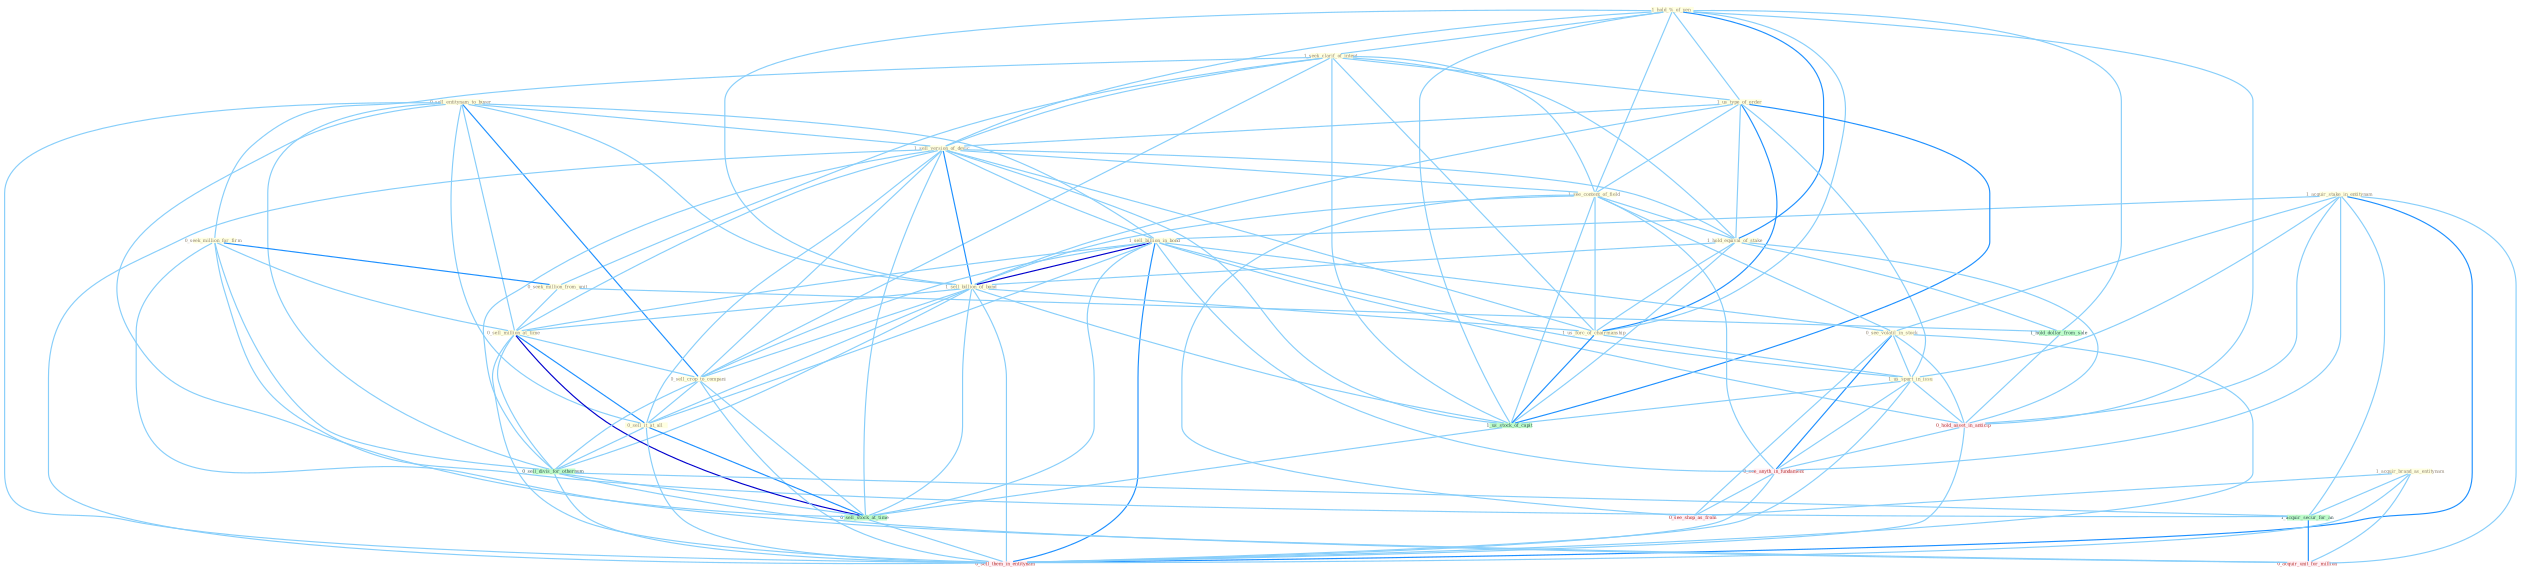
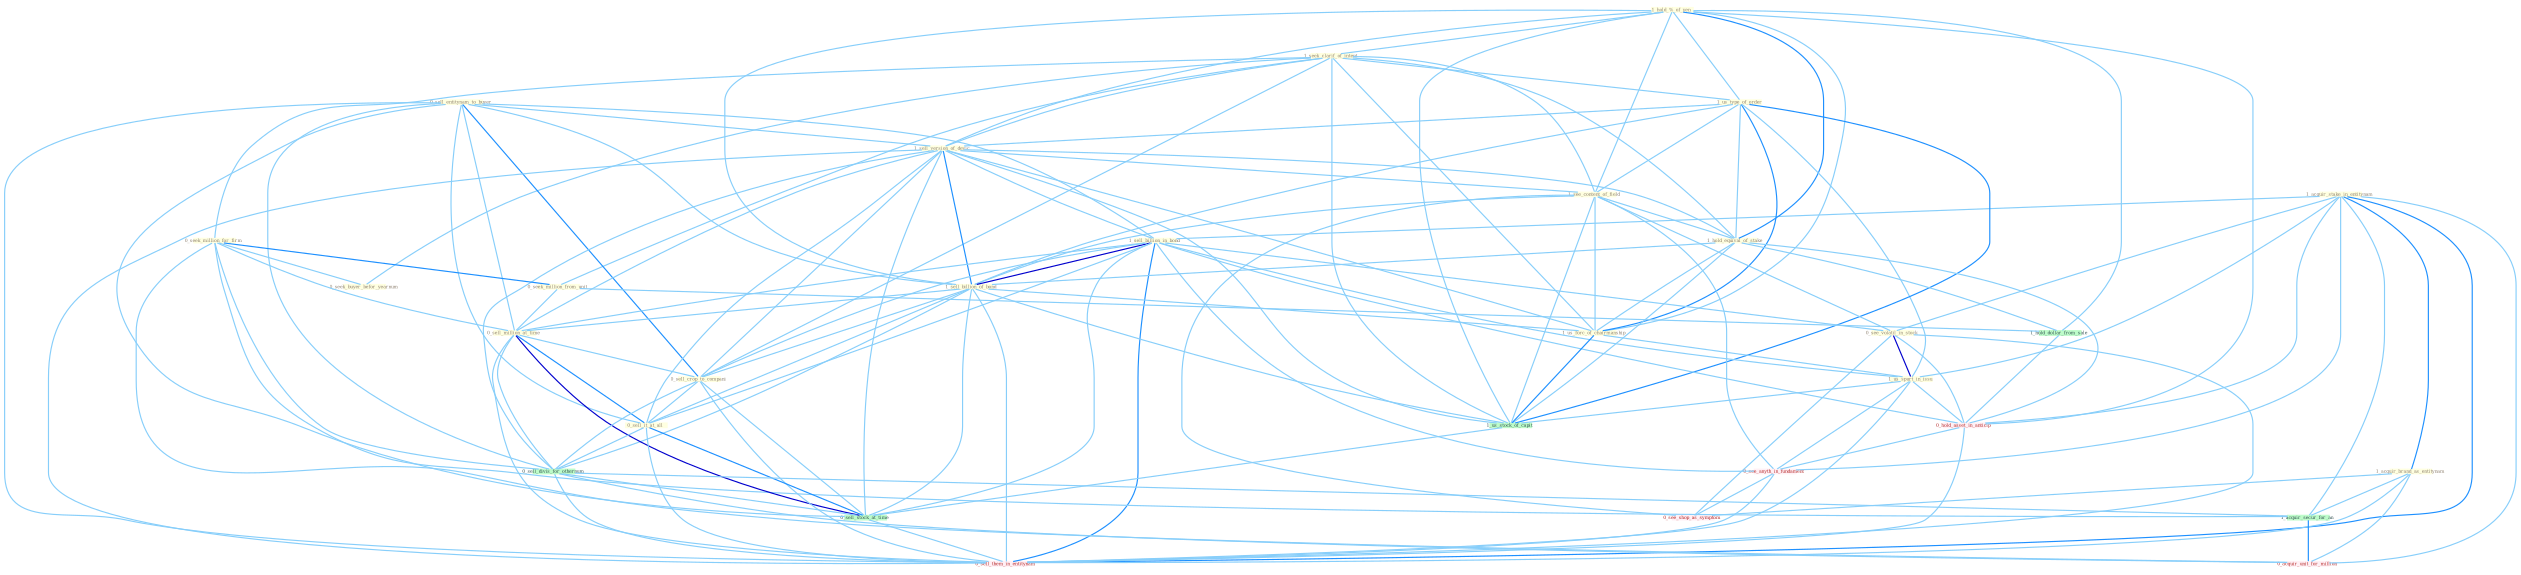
  graph {
    fontname="DejaVu Serif"
    node [color="#ffffe0" fixedsize=true fontcolor="#8b7d6b" fontname="DejaVu Serif" fontsize=4 shape=polygon style=filled]
    edge [color="#87cefa" fontname="DejaVu Serif" w=1]
    "1_acquir_stake_in_entitynam " [height=.06 width=.5]
    "1_hold_%_of_yen " [height=.06 width=.5]
    "1_seek_clarif_of_intent " [height=.06 width=.5]
    "1_us_type_of_order " [height=.06 width=.5]
    "0_sell_entitynam_to_buyer " [height=.06 width=.5]
    "1_sell_version_of_devic " [height=.06 width=.5]
    "1_see_content_of_field " [height=.06 width=.5]
    "1_sell_billion_in_bond " [height=.06 width=.5]
    "1_hold_equival_of_stake " [height=.06 width=.5]
    "0_see_volatil_in_stock " [height=.06 width=.5]
    "1_sell_billion_of_bond " [height=.06 width=.5]
    "1_acquir_brand_as_entitynam " [height=.06 width=.5]
    "0_seek_million_for_firm " [height=.06 width=.5]
    "1_us_forc_of_chairmanship " [height=.06 width=.5]
    "0_seek_million_from_unit " [height=.06 width=.5]
    "0_sell_million_at_time " [height=.06 width=.5]
    "1_us_spurt_in_issu " [height=.06 width=.5]
+   "0_seek_buyer_befor_yearnum " [height=.06 width=.5]
    "0_sell_crop_to_compani " [height=.06 width=.5]
    "0_sell_it_at_all " [height=.06 width=.5]
    "0_hold_asset_in_anticip " [color="#fff0f5" fontcolor="#b22222" height=.06 width=.5]
    "0_see_anyth_in_fundament " [color="#fff0f5" fontcolor="#b22222" height=.06 width=.5]
    "0_acquir_unit_for_million " [color="#fff0f5" fontcolor="#b22222" height=.06 width=.5]
-   "0_see_shop_as_symptom " [color="#fff0f5" fontcolor="#b22222" height=.06 width=.5 label="0_see_shop_as_from"]
+   "0_see_shop_as_symptom " [color="#fff0f5" fontcolor="#b22222" height=.06 width=.5]
    "0_sell_them_in_entitynam " [color="#fff0f5" fontcolor="#b22222" height=.06 width=.5]
    "1_acquir_secur_for_an " [color="#BDFCC9" fontcolor="#2f4f4f" height=.06 width=.5]
    "1_us_stock_of_capit " [color="#BDFCC9" fontcolor="#2f4f4f" height=.06 width=.5]
    "1_hold_dollar_from_sale " [color="#BDFCC9" fontcolor="#2f4f4f" height=.06 width=.5]
    "0_sell_divis_for_othernum " [color="#BDFCC9" fontcolor="#2f4f4f" height=.06 width=.5]
    "0_sell_stock_at_time " [color="#BDFCC9" fontcolor="#2f4f4f" height=.06 width=.5]
    subgraph sub_1 {
      "1_acquir_stake_in_entitynam "
      "1_hold_%_of_yen "
      "1_seek_clarif_of_intent "
      "1_us_type_of_order "
      "0_sell_entitynam_to_buyer "
      "1_sell_version_of_devic "
      "1_see_content_of_field "
      "1_sell_billion_in_bond "
      "1_hold_equival_of_stake "
      "0_see_volatil_in_stock "
      "1_sell_billion_of_bond "
      "1_acquir_brand_as_entitynam "
      "0_seek_million_for_firm "
      "1_us_forc_of_chairmanship "
      "0_seek_million_from_unit "
      "0_sell_million_at_time "
      "1_us_spurt_in_issu "
+     "0_seek_buyer_befor_yearnum "
      "0_sell_crop_to_compani "
      "0_sell_it_at_all "
    }
    subgraph sub_2 {
      "0_hold_asset_in_anticip "
      "0_see_anyth_in_fundament "
      "0_acquir_unit_for_million "
      "0_see_shop_as_symptom "
      "0_sell_them_in_entitynam "
    }
    "1_acquir_stake_in_entitynam " -- "1_sell_billion_in_bond "
    "1_acquir_stake_in_entitynam " -- "0_see_volatil_in_stock "
+   "1_acquir_stake_in_entitynam " -- "1_acquir_brand_as_entitynam " [color="#1e90ff" w=2]
    "1_acquir_stake_in_entitynam " -- "1_us_spurt_in_issu "
    "1_acquir_stake_in_entitynam " -- "0_hold_asset_in_anticip "
    "1_acquir_stake_in_entitynam " -- "0_see_anyth_in_fundament "
    "1_acquir_stake_in_entitynam " -- "0_acquir_unit_for_million "
    "1_acquir_stake_in_entitynam " -- "0_sell_them_in_entitynam " [color="#1e90ff" w=2]
    "1_acquir_stake_in_entitynam " -- "1_acquir_secur_for_an "
    "1_hold_%_of_yen " -- "1_seek_clarif_of_intent "
    "1_hold_%_of_yen " -- "1_us_type_of_order "
    "1_hold_%_of_yen " -- "1_sell_version_of_devic "
    "1_hold_%_of_yen " -- "1_see_content_of_field "
    "1_hold_%_of_yen " -- "1_hold_equival_of_stake " [color="#1e90ff" w=2]
    "1_hold_%_of_yen " -- "1_sell_billion_of_bond "
    "1_hold_%_of_yen " -- "1_us_forc_of_chairmanship "
    "1_hold_%_of_yen " -- "0_hold_asset_in_anticip "
    "1_hold_%_of_yen " -- "1_us_stock_of_capit "
    "1_hold_%_of_yen " -- "1_hold_dollar_from_sale "
    "1_seek_clarif_of_intent " -- "1_us_type_of_order "
    "1_seek_clarif_of_intent " -- "1_sell_version_of_devic "
    "1_seek_clarif_of_intent " -- "1_see_content_of_field "
    "1_seek_clarif_of_intent " -- "1_hold_equival_of_stake "
    "1_seek_clarif_of_intent " -- "0_seek_million_for_firm "
    "1_seek_clarif_of_intent " -- "1_us_forc_of_chairmanship "
    "1_seek_clarif_of_intent " -- "0_seek_million_from_unit "
+   "1_seek_clarif_of_intent " -- "0_seek_buyer_befor_yearnum "
    "1_seek_clarif_of_intent " -- "0_sell_crop_to_compani "
    "1_seek_clarif_of_intent " -- "1_us_stock_of_capit "
    "1_us_type_of_order " -- "1_sell_version_of_devic "
    "1_us_type_of_order " -- "1_see_content_of_field "
    "1_us_type_of_order " -- "1_hold_equival_of_stake "
    "1_us_type_of_order " -- "1_sell_billion_of_bond "
    "1_us_type_of_order " -- "1_us_forc_of_chairmanship " [color="#1e90ff" w=2]
    "1_us_type_of_order " -- "1_us_spurt_in_issu "
    "1_us_type_of_order " -- "1_us_stock_of_capit " [color="#1e90ff" w=2]
    "0_sell_entitynam_to_buyer " -- "1_sell_version_of_devic "
    "0_sell_entitynam_to_buyer " -- "1_sell_billion_in_bond "
    "0_sell_entitynam_to_buyer " -- "1_sell_billion_of_bond "
    "0_sell_entitynam_to_buyer " -- "0_sell_million_at_time "
    "0_sell_entitynam_to_buyer " -- "0_sell_crop_to_compani " [color="#1e90ff" w=2]
    "0_sell_entitynam_to_buyer " -- "0_sell_it_at_all "
    "0_sell_entitynam_to_buyer " -- "0_sell_them_in_entitynam "
    "0_sell_entitynam_to_buyer " -- "0_sell_divis_for_othernum "
    "0_sell_entitynam_to_buyer " -- "0_sell_stock_at_time "
    "1_sell_version_of_devic " -- "1_see_content_of_field "
    "1_sell_version_of_devic " -- "1_sell_billion_in_bond "
    "1_sell_version_of_devic " -- "1_hold_equival_of_stake "
    "1_sell_version_of_devic " -- "1_sell_billion_of_bond " [color="#1e90ff" w=2]
    "1_sell_version_of_devic " -- "1_us_forc_of_chairmanship "
    "1_sell_version_of_devic " -- "0_sell_million_at_time "
    "1_sell_version_of_devic " -- "0_sell_crop_to_compani "
    "1_sell_version_of_devic " -- "0_sell_it_at_all "
    "1_sell_version_of_devic " -- "0_sell_them_in_entitynam "
    "1_sell_version_of_devic " -- "1_us_stock_of_capit "
    "1_sell_version_of_devic " -- "0_sell_divis_for_othernum "
    "1_sell_version_of_devic " -- "0_sell_stock_at_time "
    "1_see_content_of_field " -- "1_hold_equival_of_stake "
    "1_see_content_of_field " -- "0_see_volatil_in_stock "
    "1_see_content_of_field " -- "1_sell_billion_of_bond "
    "1_see_content_of_field " -- "1_us_forc_of_chairmanship "
    "1_see_content_of_field " -- "0_see_anyth_in_fundament "
    "1_see_content_of_field " -- "0_see_shop_as_symptom "
    "1_see_content_of_field " -- "1_us_stock_of_capit "
    "1_sell_billion_in_bond " -- "0_see_volatil_in_stock "
    "1_sell_billion_in_bond " -- "1_sell_billion_of_bond " [color="#0000cd" w=3]
    "1_sell_billion_in_bond " -- "0_sell_million_at_time "
    "1_sell_billion_in_bond " -- "1_us_spurt_in_issu "
    "1_sell_billion_in_bond " -- "0_sell_crop_to_compani "
    "1_sell_billion_in_bond " -- "0_sell_it_at_all "
    "1_sell_billion_in_bond " -- "0_hold_asset_in_anticip "
    "1_sell_billion_in_bond " -- "0_see_anyth_in_fundament "
    "1_sell_billion_in_bond " -- "0_sell_them_in_entitynam " [color="#1e90ff" w=2]
    "1_sell_billion_in_bond " -- "0_sell_stock_at_time "
    "1_hold_equival_of_stake " -- "1_sell_billion_of_bond "
    "1_hold_equival_of_stake " -- "1_us_forc_of_chairmanship "
    "1_hold_equival_of_stake " -- "0_hold_asset_in_anticip "
    "1_hold_equival_of_stake " -- "1_us_stock_of_capit "
    "1_hold_equival_of_stake " -- "1_hold_dollar_from_sale "
-   "0_see_volatil_in_stock " -- "1_us_spurt_in_issu "
+   "0_see_volatil_in_stock " -- "1_us_spurt_in_issu " [color="#0000cd"]
    "0_see_volatil_in_stock " -- "0_hold_asset_in_anticip "
-   "0_see_volatil_in_stock " -- "0_see_anyth_in_fundament " [color="#1e90ff" w=2]
    "0_see_volatil_in_stock " -- "0_see_shop_as_symptom "
    "0_see_volatil_in_stock " -- "0_sell_them_in_entitynam "
    "1_sell_billion_of_bond " -- "1_us_forc_of_chairmanship "
    "1_sell_billion_of_bond " -- "0_sell_million_at_time "
    "1_sell_billion_of_bond " -- "0_sell_crop_to_compani "
    "1_sell_billion_of_bond " -- "0_sell_it_at_all "
    "1_sell_billion_of_bond " -- "0_sell_them_in_entitynam "
    "1_sell_billion_of_bond " -- "1_us_stock_of_capit "
    "1_sell_billion_of_bond " -- "0_sell_divis_for_othernum "
    "1_sell_billion_of_bond " -- "0_sell_stock_at_time "
    "1_acquir_brand_as_entitynam " -- "0_acquir_unit_for_million "
    "1_acquir_brand_as_entitynam " -- "0_see_shop_as_symptom "
    "1_acquir_brand_as_entitynam " -- "0_sell_them_in_entitynam "
    "1_acquir_brand_as_entitynam " -- "1_acquir_secur_for_an "
    "0_seek_million_for_firm " -- "0_seek_million_from_unit " [color="#1e90ff" w=2]
    "0_seek_million_for_firm " -- "0_sell_million_at_time "
+   "0_seek_million_for_firm " -- "0_seek_buyer_befor_yearnum "
    "0_seek_million_for_firm " -- "0_acquir_unit_for_million "
    "0_seek_million_for_firm " -- "1_acquir_secur_for_an "
    "0_seek_million_for_firm " -- "0_sell_divis_for_othernum "
    "1_us_forc_of_chairmanship " -- "1_us_spurt_in_issu "
    "1_us_forc_of_chairmanship " -- "1_us_stock_of_capit " [color="#1e90ff" w=2]
    "0_seek_million_from_unit " -- "0_sell_million_at_time "
    "0_seek_million_from_unit " -- "1_hold_dollar_from_sale "
    "0_sell_million_at_time " -- "0_sell_crop_to_compani "
    "0_sell_million_at_time " -- "0_sell_it_at_all " [color="#1e90ff" w=2]
    "0_sell_million_at_time " -- "0_sell_them_in_entitynam "
    "0_sell_million_at_time " -- "0_sell_divis_for_othernum "
    "0_sell_million_at_time " -- "0_sell_stock_at_time " [color="#0000cd" w=3]
    "1_us_spurt_in_issu " -- "0_hold_asset_in_anticip "
    "1_us_spurt_in_issu " -- "0_see_anyth_in_fundament "
    "1_us_spurt_in_issu " -- "0_sell_them_in_entitynam "
    "1_us_spurt_in_issu " -- "1_us_stock_of_capit "
    "0_sell_crop_to_compani " -- "0_sell_it_at_all "
    "0_sell_crop_to_compani " -- "0_sell_them_in_entitynam "
    "0_sell_crop_to_compani " -- "0_sell_divis_for_othernum "
    "0_sell_crop_to_compani " -- "0_sell_stock_at_time "
    "0_sell_it_at_all " -- "0_sell_them_in_entitynam "
    "0_sell_it_at_all " -- "0_sell_divis_for_othernum "
    "0_sell_it_at_all " -- "0_sell_stock_at_time " [color="#1e90ff" w=2]
    "0_hold_asset_in_anticip " -- "0_see_anyth_in_fundament "
    "0_hold_asset_in_anticip " -- "0_sell_them_in_entitynam "
    "0_see_anyth_in_fundament " -- "0_see_shop_as_symptom "
    "0_see_anyth_in_fundament " -- "0_sell_them_in_entitynam "
    "1_acquir_secur_for_an " -- "0_acquir_unit_for_million " [color="#1e90ff" w=2]
    "1_us_stock_of_capit " -- "0_sell_stock_at_time "
    "1_hold_dollar_from_sale " -- "0_hold_asset_in_anticip "
    "0_sell_divis_for_othernum " -- "0_acquir_unit_for_million "
    "0_sell_divis_for_othernum " -- "0_sell_them_in_entitynam "
    "0_sell_divis_for_othernum " -- "1_acquir_secur_for_an "
    "0_sell_divis_for_othernum " -- "0_sell_stock_at_time "
    "0_sell_stock_at_time " -- "0_sell_them_in_entitynam "
  }
